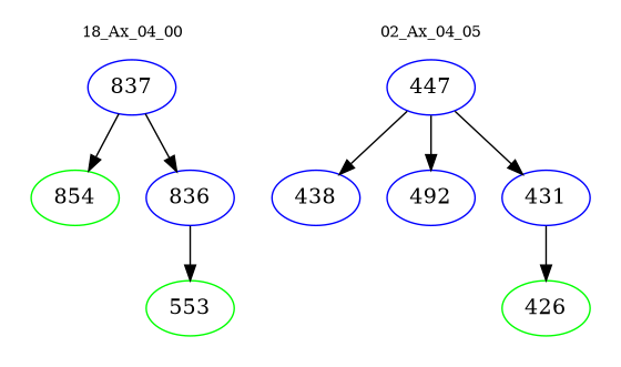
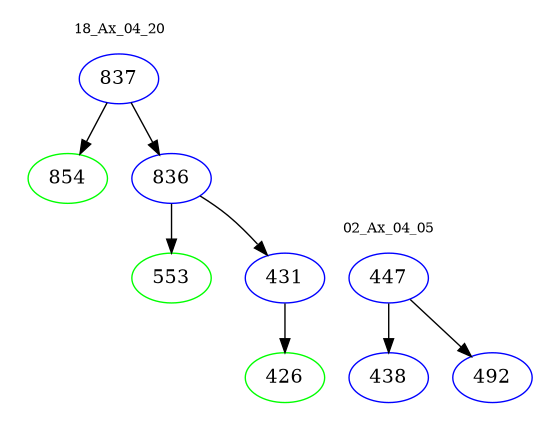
  digraph {
    node [color=blue]
    edge [color=black]
    n1 [label=837]
    n2 [color=green label=854]
    n3 [label=836]
    n4 [color=green label=553]
    n5 [label=447]
    n6 [label=438]
    n7 [label=492]
    n8 [label=431]
    n9 [color=green label=426]
    subgraph cluster_1 {
      color=white
      fontsize=10
-     label="18_Ax_04_00"
+     label="18_Ax_04_20"
      n1
      n2
      n3
      n4
    }
    subgraph cluster_2 {
      color=white
      fontsize=10
      label="02_Ax_04_05"
      n5
      n6
      n7
      n8
      n9
    }
    n1 -> n2
    n1 -> n3
    n3 -> n4
    n5 -> n6
    n5 -> n7
-   n5 -> n8
+   n3 -> n8
    n8 -> n9
  }
